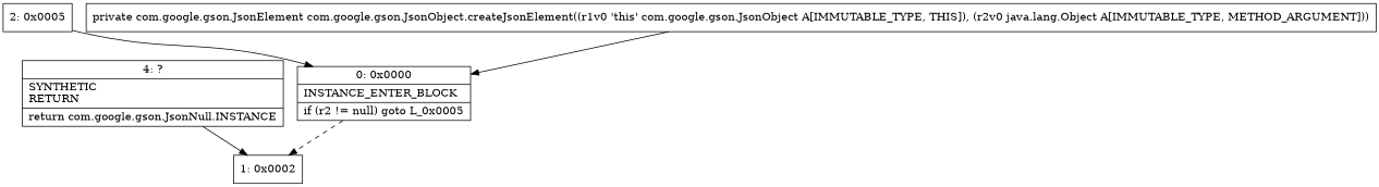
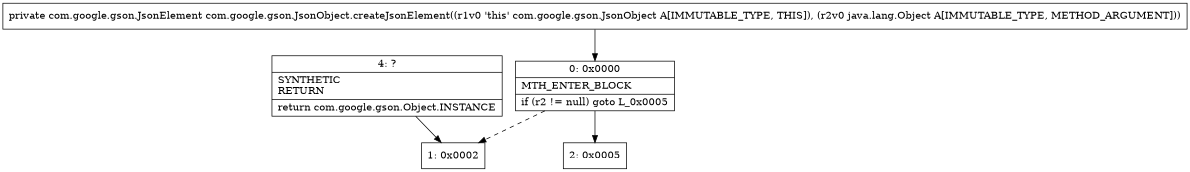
  digraph {
    node [shape=record]
-   n1 [label="{0\:\ 0x0000|INSTANCE_ENTER_BLOCK\l|if (r2 != null) goto L_0x0005\l}"]
+   n1 [label="{0\:\ 0x0000|MTH_ENTER_BLOCK\l|if (r2 != null) goto L_0x0005\l}"]
    n2 [label="{1\:\ 0x0002}"]
    n3 [label="{2\:\ 0x0005}"]
-   n4 [label="{4\:\ ?|SYNTHETIC\lRETURN\l|return com.google.gson.JsonNull.INSTANCE\l}"]
+   n4 [label="{4\:\ ?|SYNTHETIC\lRETURN\l|return com.google.gson.Object.INSTANCE\l}"]
    n5 [label="{private com.google.gson.JsonElement com.google.gson.JsonObject.createJsonElement((r1v0 'this' com.google.gson.JsonObject A[IMMUTABLE_TYPE, THIS]), (r2v0 java.lang.Object A[IMMUTABLE_TYPE, METHOD_ARGUMENT])) }"]
    n1 -> n2 [style=dashed]
-   n3 -> n1
+   n1 -> n3
    n4 -> n2
    n5 -> n1
  }
